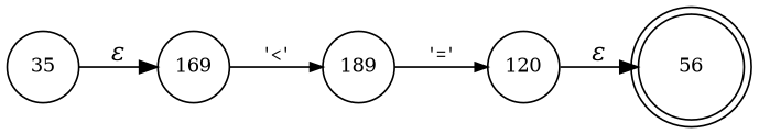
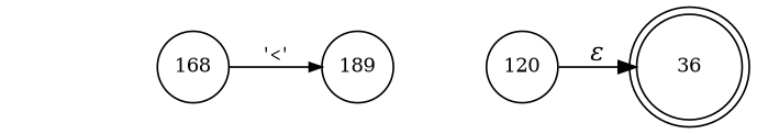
  digraph {
    rankdir=LR
    node [fixedsize=true fontsize=11 shape=circle peripheries=1]
    edge [fontname="Times-Italic"]
-   n1 [label=56 shape=doublecircle width=.6 peripheries=""]
+   n1 [label=36 shape=doublecircle width=.6 peripheries=""]
    n2 [label=120 width=.55]
-   n3 [label=35 width=.55]
-   n4 [label=169 width=.55]
+   n4 [label=168 width=.55]
    n5 [label=189 width=.55]
    n2 -> n1 [label="&epsilon;"]
-   n3 -> n4 [label="&epsilon;"]
    n4 -> n5 [arrowhead=normal arrowsize=.7 fontname=Courier fontsize=11 label="'<'"]
-   n5 -> n2 [arrowhead=normal arrowsize=.7 fontname=Courier fontsize=11 label="'='"]
  }
